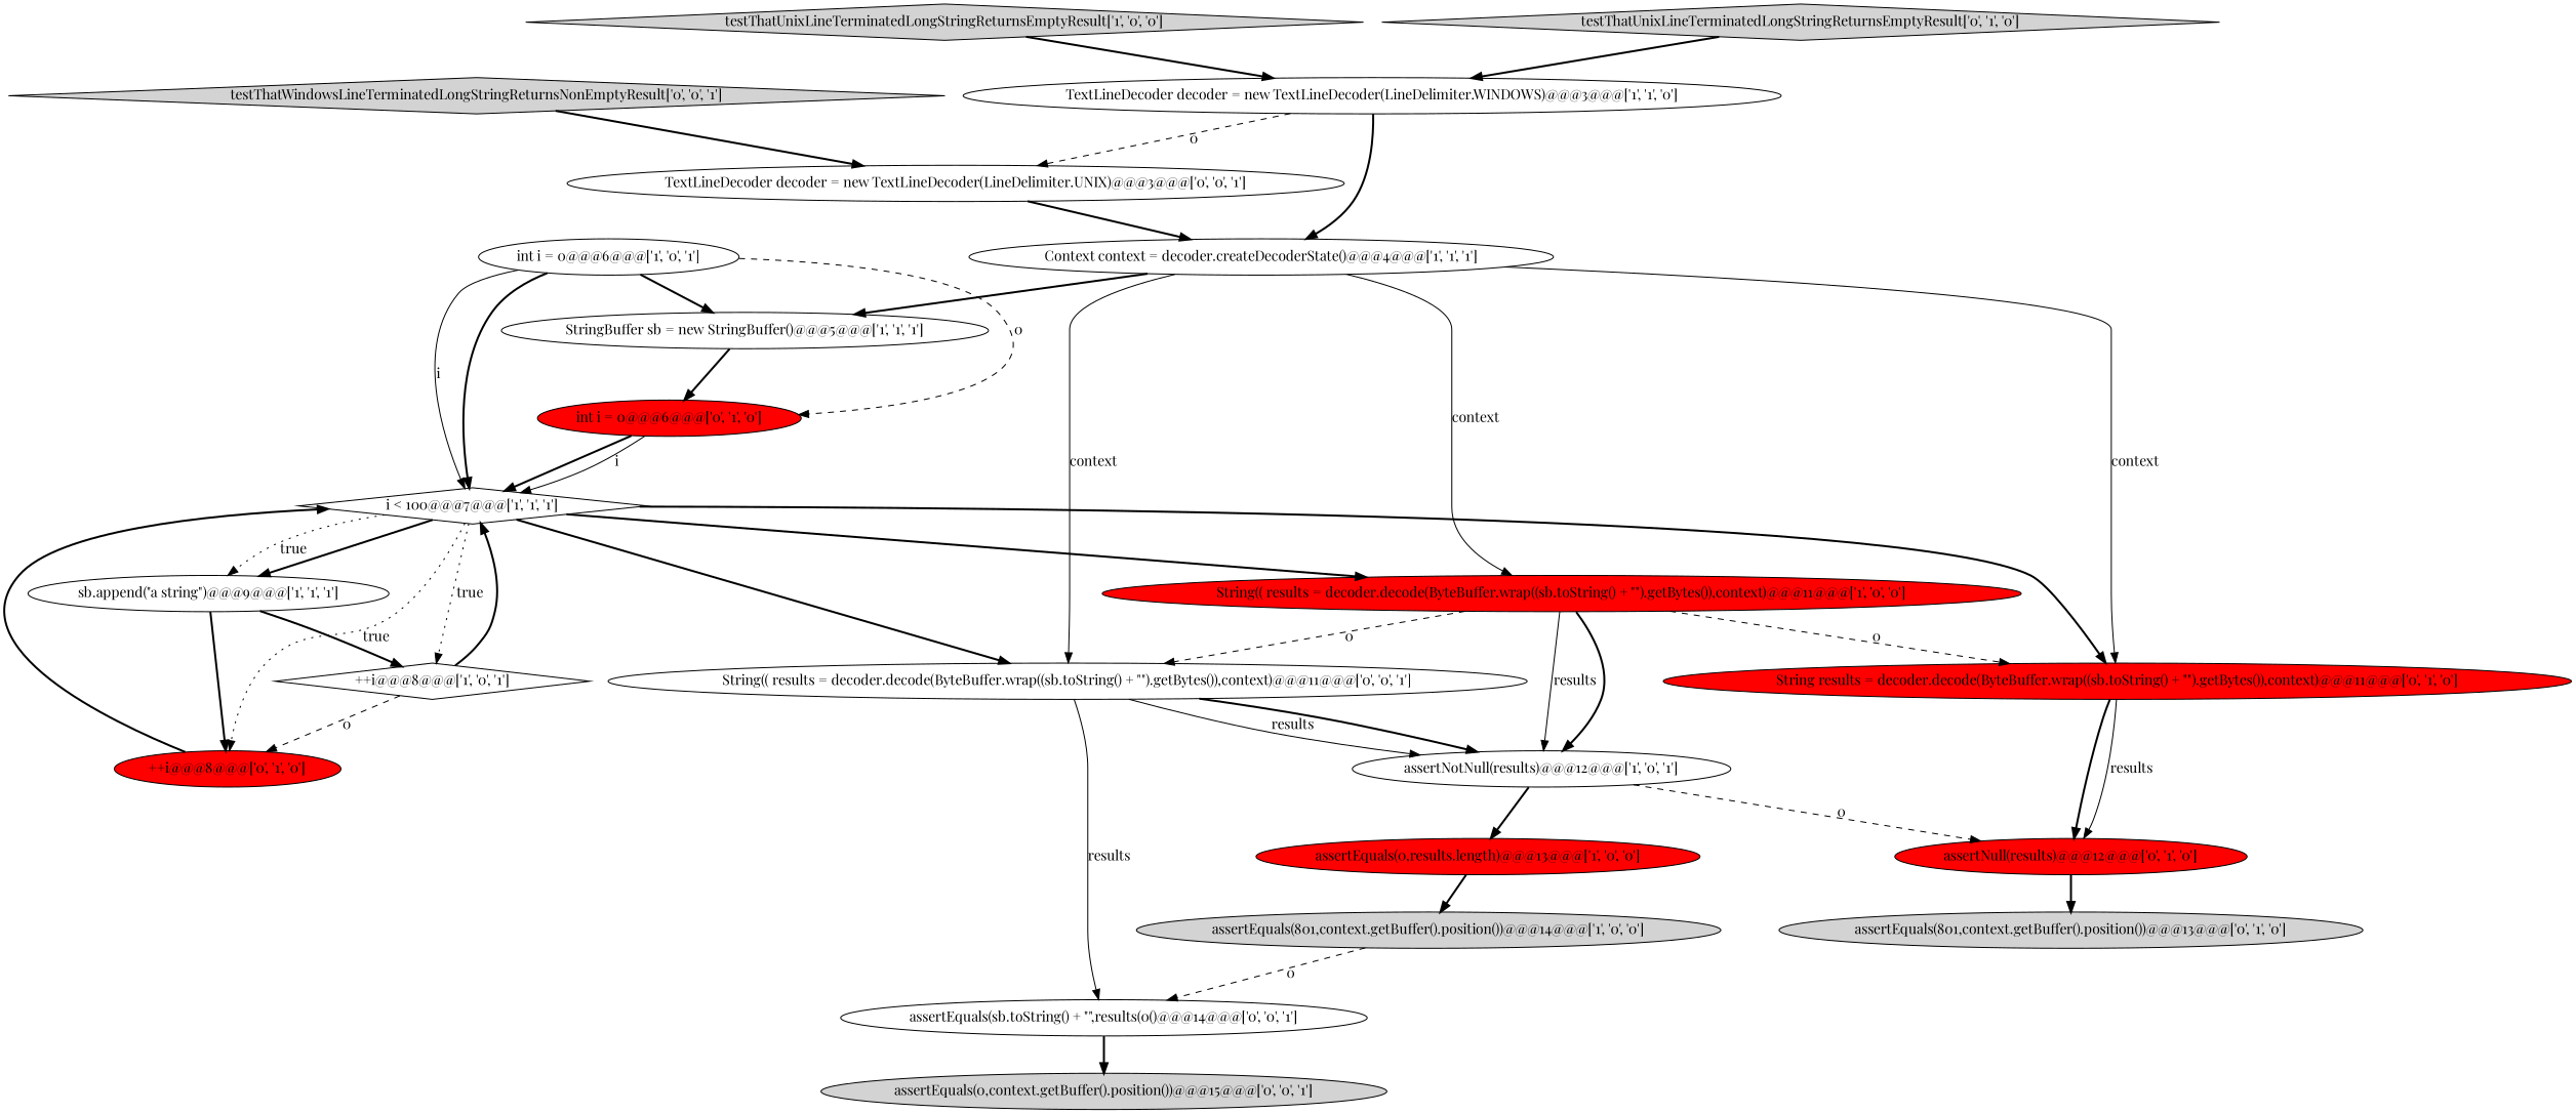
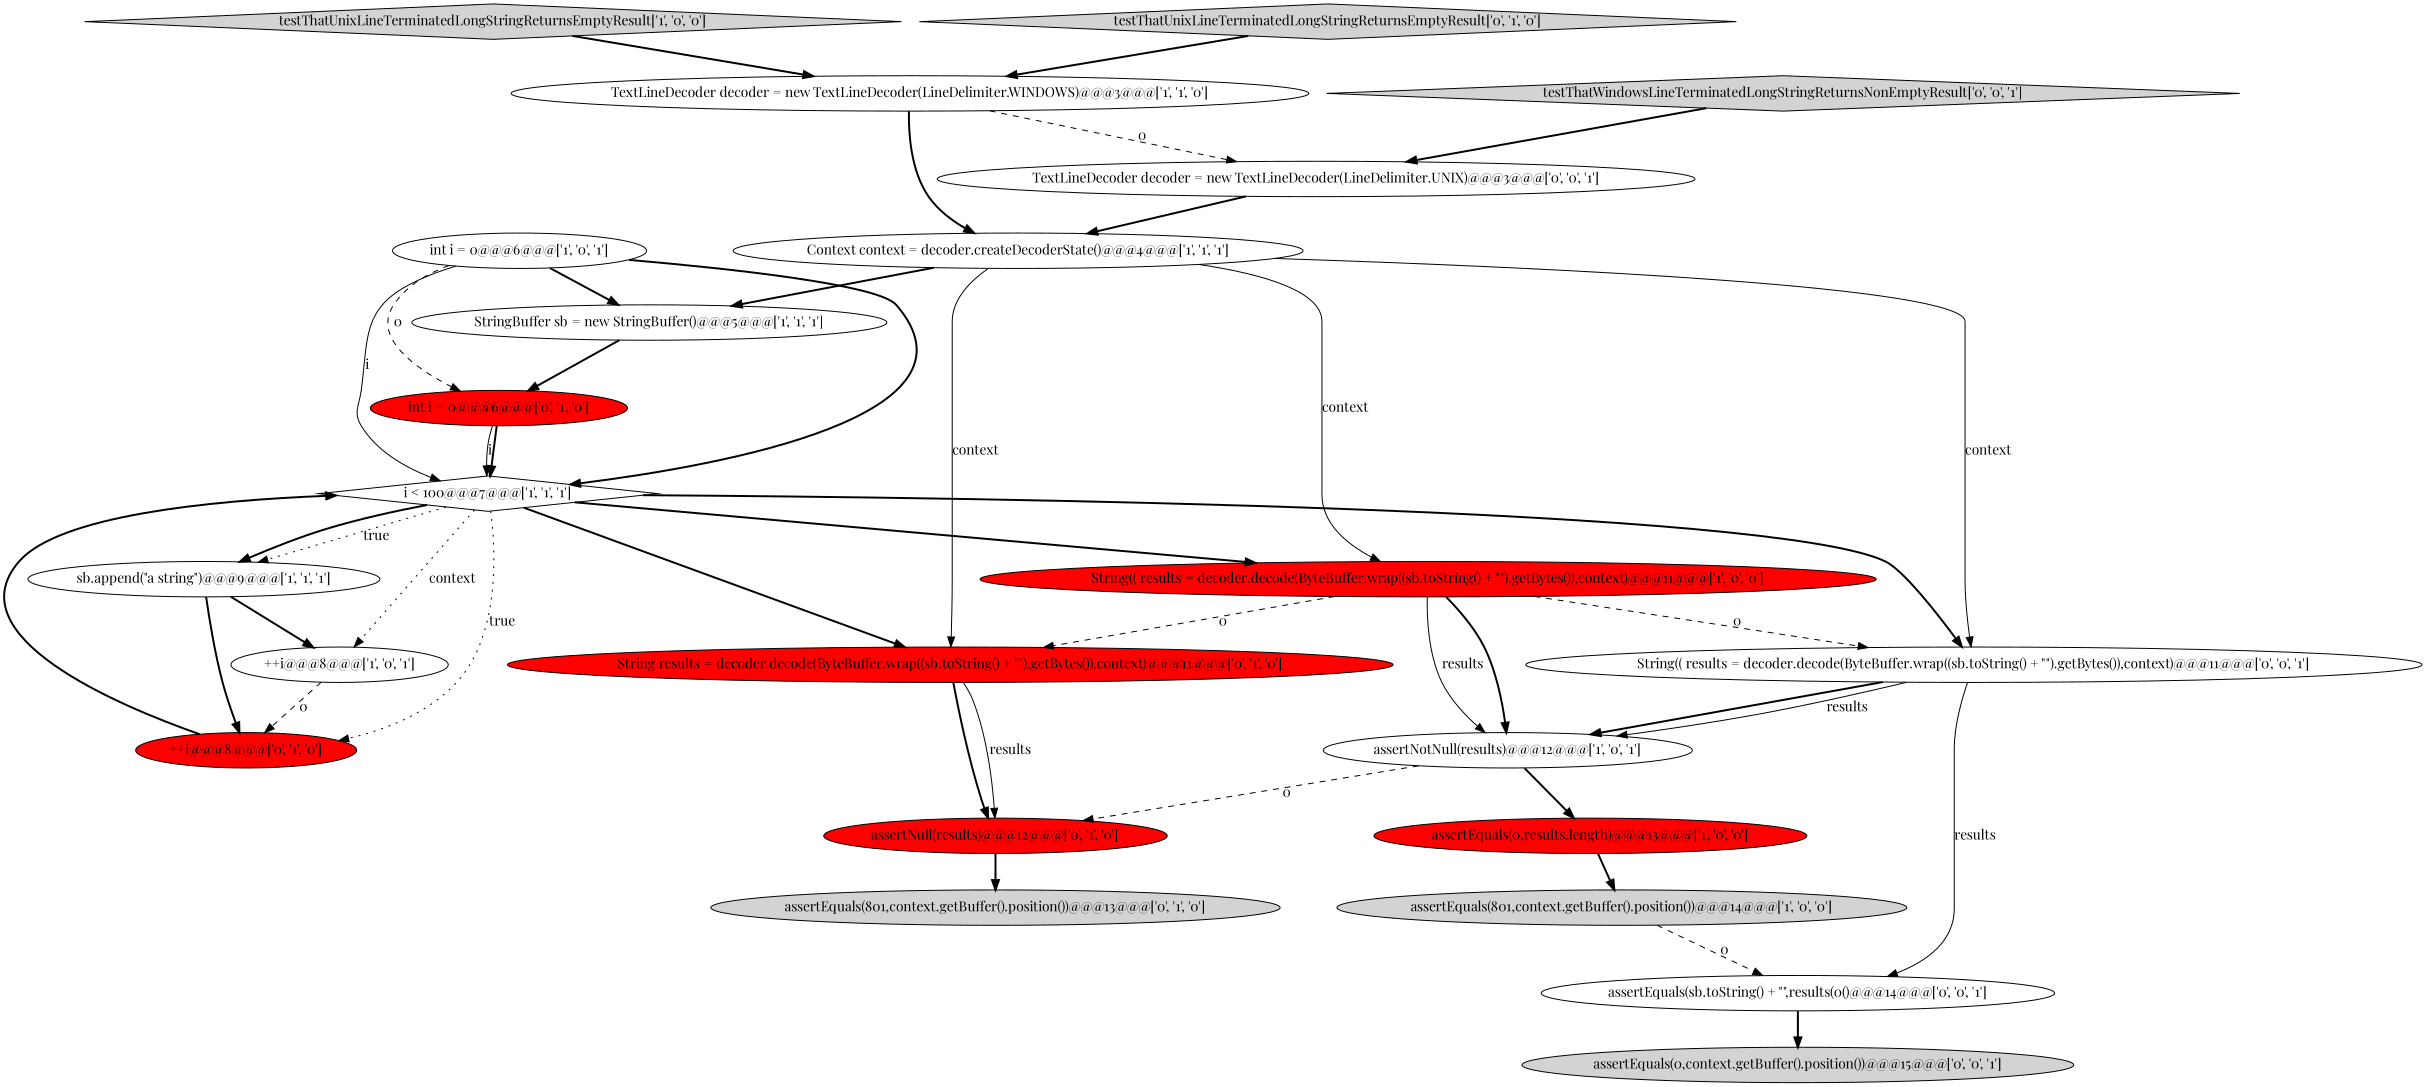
  digraph {
    fontname="Playfair Display"
    node [fillcolor=white fontname="Playfair Display" shape=ellipse style=filled]
    edge [fontname="Playfair Display" style=bold]
    n1 [fillcolor=red label="String results = decoder.decode(ByteBuffer.wrap((sb.toString() + \"\").getBytes()),context)@@@11@@@['0', '1', '0']"]
    n2 [fillcolor=red label="assertNull(results)@@@12@@@['0', '1', '0']"]
    n3 [fillcolor=lightgray label="assertEquals(801,context.getBuffer().position())@@@13@@@['0', '1', '0']"]
    n4 [fillcolor=lightgray label="assertEquals(801,context.getBuffer().position())@@@14@@@['1', '0', '0']"]
    n5 [label="assertEquals(sb.toString() + \"\",results(0()@@@14@@@['0', '0', '1']"]
    n6 [fillcolor=lightgray label="assertEquals(0,context.getBuffer().position())@@@15@@@['0', '0', '1']"]
    n7 [label="sb.append(\"a string\")@@@9@@@['1', '1', '1']"]
-   n8 [label="++i@@@8@@@['1', '0', '1']" shape=diamond]
+   n8 [label="++i@@@8@@@['1', '0', '1']"]
    n9 [fillcolor=red label="++i@@@8@@@['0', '1', '0']"]
    n10 [label="i < 100@@@7@@@['1', '1', '1']" shape=diamond]
    n11 [label="Context context = decoder.createDecoderState()@@@4@@@['1', '1', '1']"]
    n12 [label="StringBuffer sb = new StringBuffer()@@@5@@@['1', '1', '1']"]
    n13 [fillcolor=red label="String(( results = decoder.decode(ByteBuffer.wrap((sb.toString() + \"\").getBytes()),context)@@@11@@@['1', '0', '0']"]
    n14 [label="String(( results = decoder.decode(ByteBuffer.wrap((sb.toString() + \"\").getBytes()),context)@@@11@@@['0', '0', '1']"]
    n15 [fillcolor=red label="int i = 0@@@6@@@['0', '1', '0']"]
    n16 [label="assertNotNull(results)@@@12@@@['1', '0', '1']"]
    n17 [fillcolor=lightgray label="testThatUnixLineTerminatedLongStringReturnsEmptyResult['1', '0', '0']" shape=diamond]
    n18 [label="TextLineDecoder decoder = new TextLineDecoder(LineDelimiter.WINDOWS)@@@3@@@['1', '1', '0']"]
    n19 [label="TextLineDecoder decoder = new TextLineDecoder(LineDelimiter.UNIX)@@@3@@@['0', '0', '1']"]
    n20 [label="int i = 0@@@6@@@['1', '0', '1']"]
    n21 [fillcolor=lightgray label="testThatWindowsLineTerminatedLongStringReturnsNonEmptyResult['0', '0', '1']" shape=diamond]
    n22 [fillcolor=red label="assertEquals(0,results.length)@@@13@@@['1', '0', '0']"]
    n23 [fillcolor=lightgray label="testThatUnixLineTerminatedLongStringReturnsEmptyResult['0', '1', '0']" shape=diamond]
    n1 -> n2
    n1 -> n2 [label=results style=solid]
    n2 -> n3
    n4 -> n5 [label=0 style=dashed]
    n5 -> n6
    n7 -> n8
    n7 -> n9
    n8 -> n9 [label=0 style=dashed]
-   n8 -> n10
    n9 -> n10
    n10 -> n1
    n10 -> n7 [label=true style=dotted]
    n10 -> n7
-   n10 -> n8 [label=true style=dotted]
+   n10 -> n8 [label=context style=dotted]
    n10 -> n9 [label=true style=dotted]
    n10 -> n13
    n10 -> n14
    n11 -> n1 [label=context style=solid]
    n11 -> n12
    n11 -> n13 [label=context style=solid]
    n11 -> n14 [label=context style=solid]
    n12 -> n15
    n13 -> n1 [label=0 style=dashed]
    n13 -> n14 [label=0 style=dashed]
    n13 -> n16 [label=results style=solid]
    n13 -> n16
    n14 -> n5 [label=results style=solid]
    n14 -> n16
    n14 -> n16 [label=results style=solid]
    n15 -> n10
    n15 -> n10 [label=i style=solid]
    n16 -> n2 [label=0 style=dashed]
    n16 -> n22
    n17 -> n18
    n18 -> n11
    n18 -> n19 [label=0 style=dashed]
    n19 -> n11
    n20 -> n10 [label=i style=solid]
    n20 -> n10
    n20 -> n12
    n20 -> n15 [label=0 style=dashed]
    n21 -> n19
    n22 -> n4
    n23 -> n18
  }
